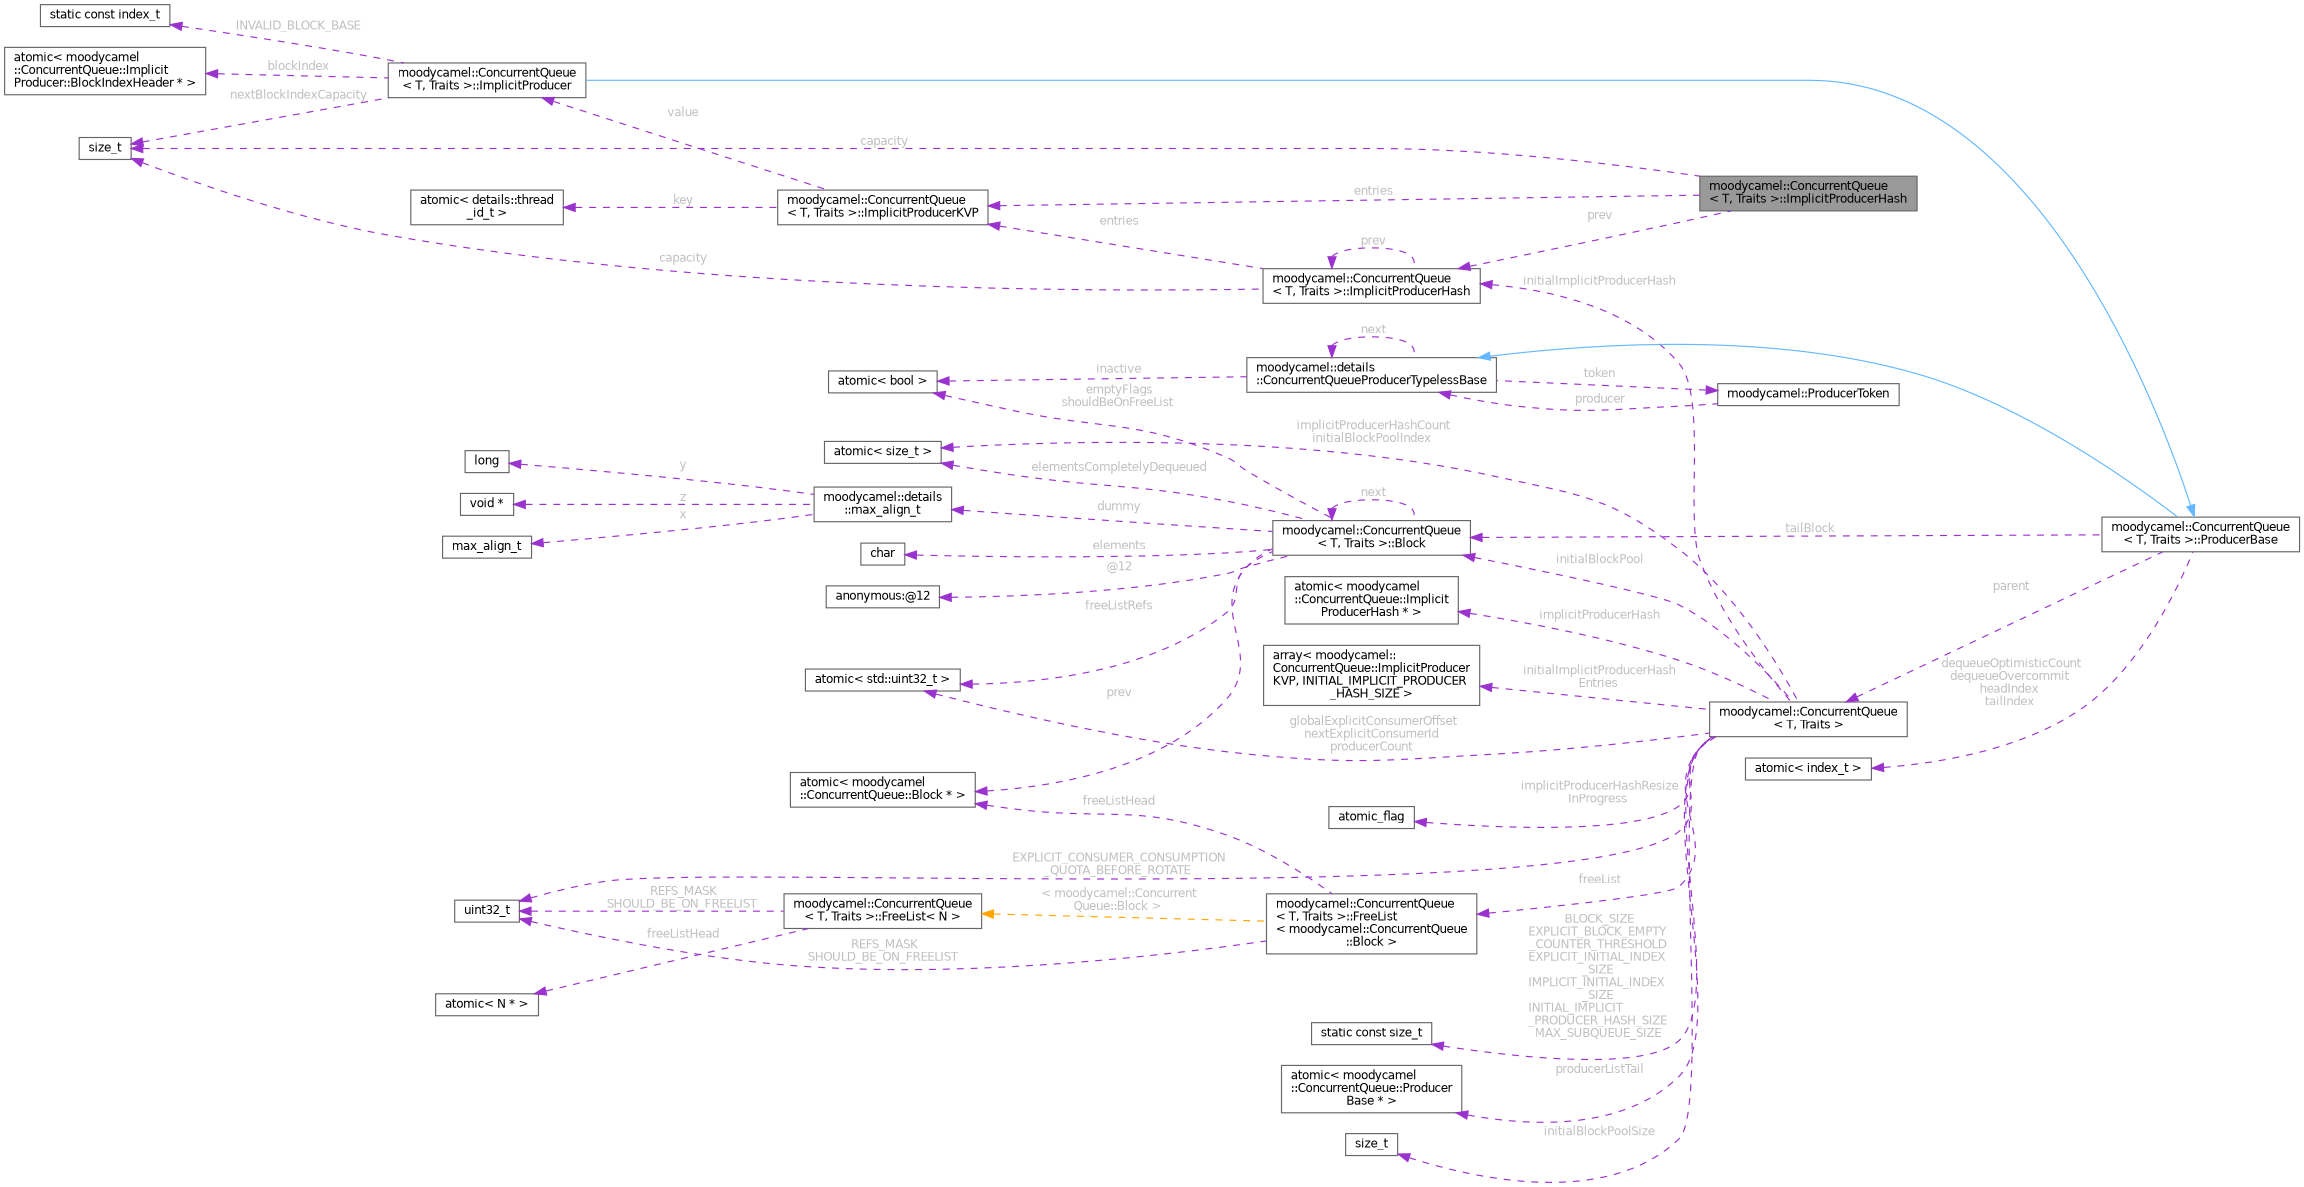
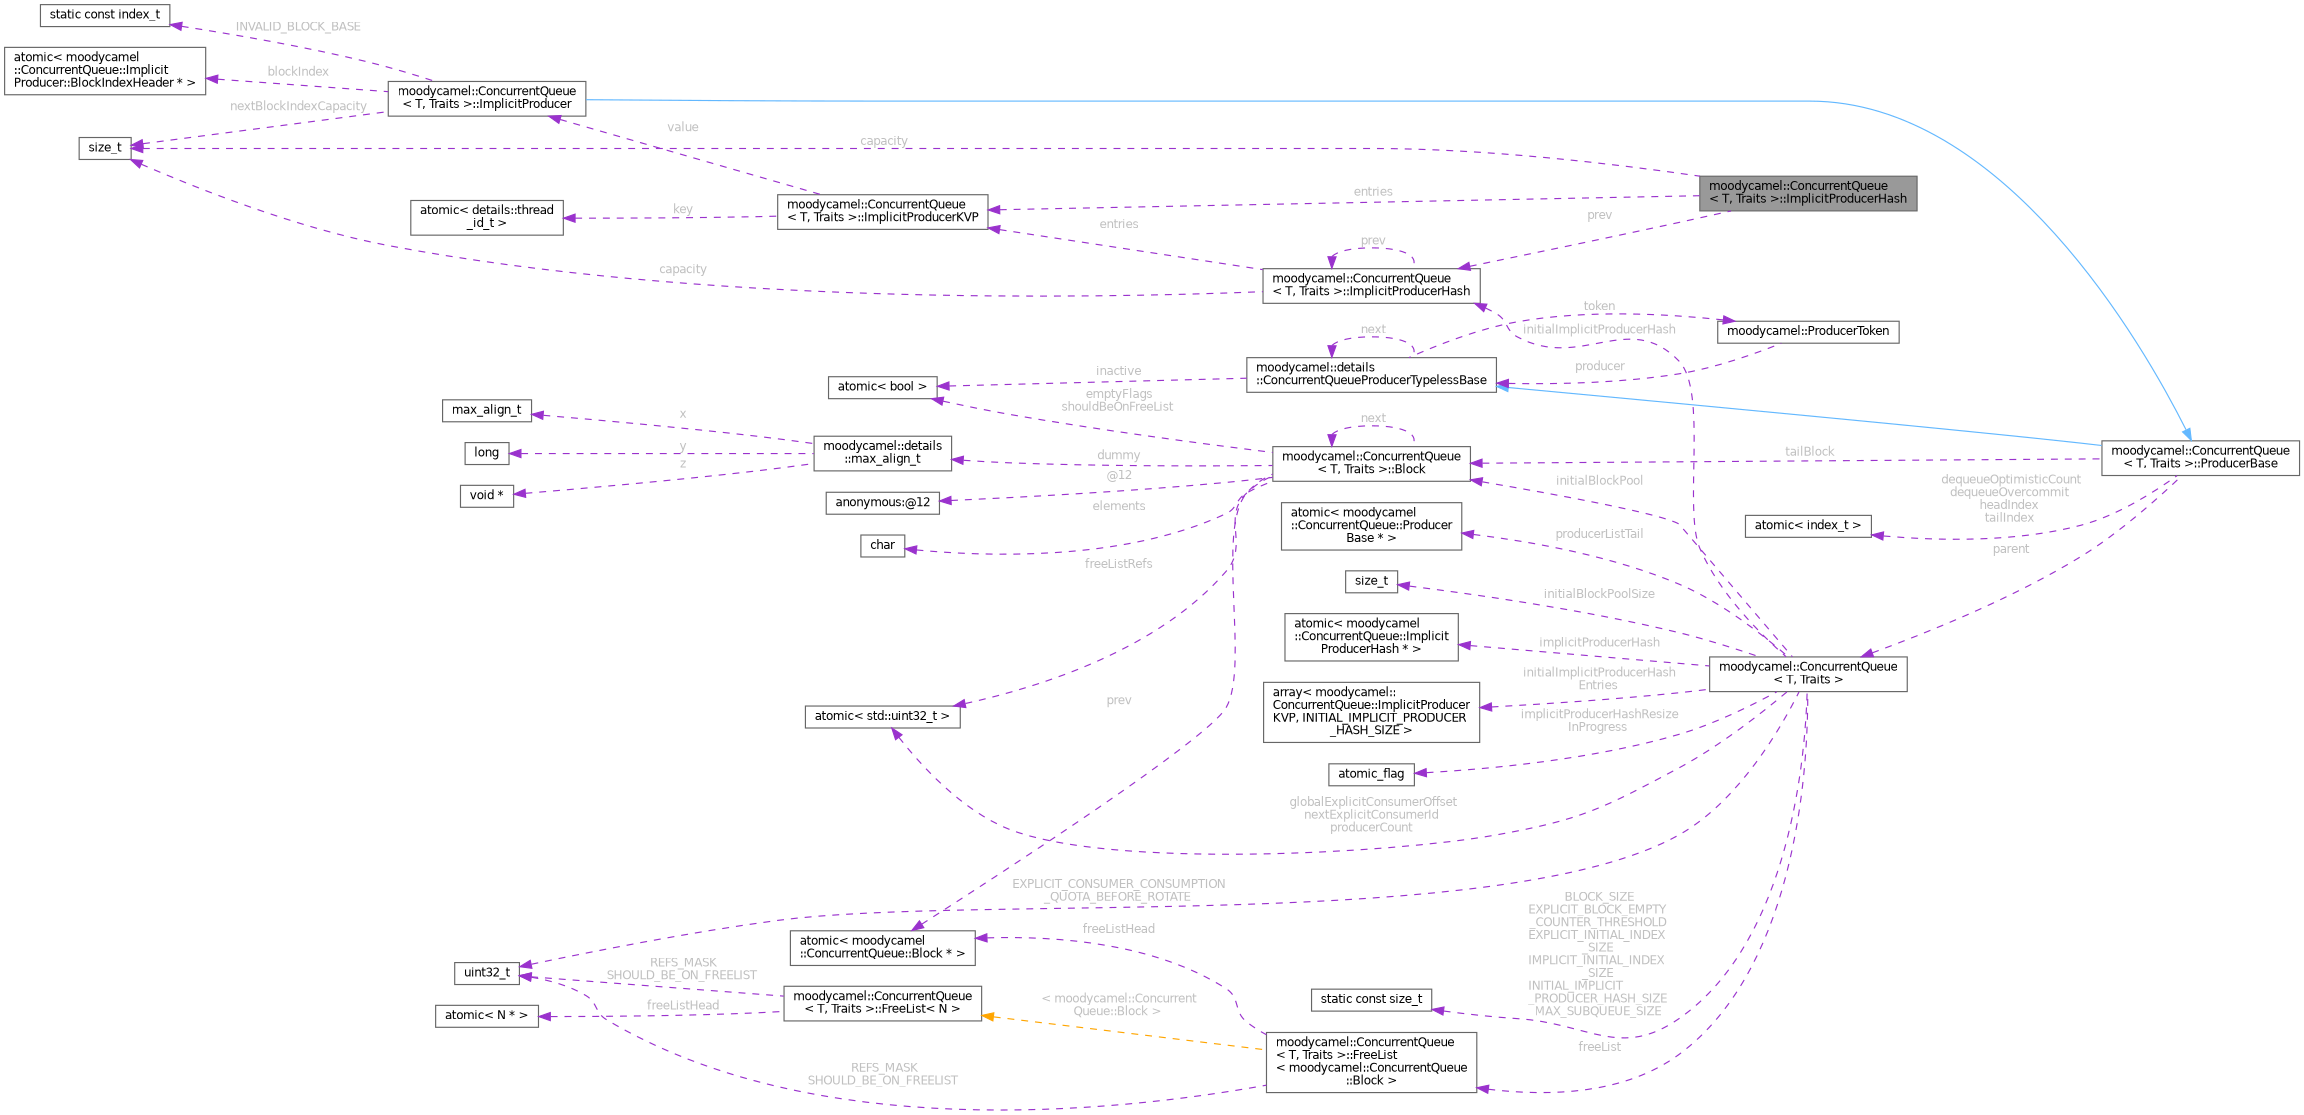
  digraph {
    rankdir=LR
    node [color=gray40 fillcolor=white fontname=Helvetica fontsize=10 shape=box style=filled]
    edge [color=darkorchid3 dir=back fontcolor=grey fontname=Helvetica fontsize=10 labelfontname=Helvetica labelfontsize=10 style=dashed]
    n1 [fillcolor=grey60 fontcolor=black height=0.2 label="moodycamel::ConcurrentQueue\l\< T, Traits \>::ImplicitProducerHash" width=0.4]
    n2 [height=0.2 label=size_t width=0.4]
    n3 [height=0.2 label="moodycamel::ConcurrentQueue\l\< T, Traits \>::ImplicitProducer" width=0.4]
    n4 [height=0.2 label="moodycamel::ConcurrentQueue\l\< T, Traits \>::ImplicitProducerHash" width=0.4]
    n5 [height=0.2 label="moodycamel::ConcurrentQueue\l\< T, Traits \>::ImplicitProducerKVP" width=0.4]
    n6 [height=0.2 label="moodycamel::ConcurrentQueue\l\< T, Traits \>" width=0.4]
    n7 [height=0.2 label="atomic\< details::thread\l_id_t \>" width=0.4]
    n8 [height=0.2 label="moodycamel::ConcurrentQueue\l\< T, Traits \>::ProducerBase" width=0.4]
    n9 [height=0.2 label="moodycamel::details\l::ConcurrentQueueProducerTypelessBase" width=0.4]
    n10 [height=0.2 label="moodycamel::ProducerToken" width=0.4]
    n11 [height=0.2 label="atomic\< bool \>" width=0.4]
    n12 [height=0.2 label="moodycamel::ConcurrentQueue\l\< T, Traits \>::Block" width=0.4]
    n13 [height=0.2 label="atomic\< index_t \>" width=0.4]
    n14 [height=0.2 label=char width=0.4]
    n15 [height=0.2 label="moodycamel::details\l::max_align_t" width=0.4]
    n16 [height=0.2 label=max_align_t width=0.4]
    n17 [height=0.2 label=long width=0.4]
    n18 [height=0.2 label="void *" width=0.4]
    n19 [height=0.2 label="anonymous:@12" width=0.4]
-   n20 [height=0.2 label="atomic\< size_t \>" width=0.4]
    n21 [height=0.2 label="atomic\< std::uint32_t \>" width=0.4]
    n22 [height=0.2 label="atomic\< moodycamel\l::ConcurrentQueue::Block * \>" width=0.4]
    n23 [height=0.2 label="moodycamel::ConcurrentQueue\l\< T, Traits \>::FreeList\l\< moodycamel::ConcurrentQueue\l::Block \>" width=0.4]
    n24 [height=0.2 label="static const size_t" width=0.4]
    n25 [height=0.2 label=uint32_t width=0.4]
    n26 [height=0.2 label="moodycamel::ConcurrentQueue\l\< T, Traits \>::FreeList\< N \>" width=0.4]
    n27 [height=0.2 label="atomic\< moodycamel\l::ConcurrentQueue::Producer\lBase * \>" width=0.4]
    n28 [height=0.2 label=size_t width=0.4]
    n29 [height=0.2 label="atomic\< N * \>" width=0.4]
    n30 [height=0.2 label="atomic\< moodycamel\l::ConcurrentQueue::Implicit\lProducerHash * \>" width=0.4]
    n31 [height=0.2 label="array\< moodycamel::\lConcurrentQueue::ImplicitProducer\lKVP, INITIAL_IMPLICIT_PRODUCER\l_HASH_SIZE \>" width=0.4]
    n32 [height=0.2 label=atomic_flag width=0.4]
    n33 [height=0.2 label="static const index_t" width=0.4]
    n34 [height=0.2 label="atomic\< moodycamel\l::ConcurrentQueue::Implicit\lProducer::BlockIndexHeader * \>" width=0.4]
    n2 -> n1 [label=" capacity"]
    n2 -> n3 [label=" nextBlockIndexCapacity"]
    n2 -> n4 [label=" capacity"]
    n3 -> n5 [label=" value"]
    n4 -> n1 [label=" prev"]
    n4 -> n4 [label=" prev"]
    n4 -> n6 [label=" initialImplicitProducerHash"]
    n5 -> n1 [label=" entries"]
    n5 -> n4 [label=" entries"]
    n6 -> n8 [label=" parent"]
    n7 -> n5 [label=" key"]
    n8 -> n3 [color=steelblue1 style=solid fontcolor=""]
    n9 -> n8 [color=steelblue1 style=solid fontcolor=""]
    n9 -> n9 [label=" next"]
    n9 -> n10 [label=" producer"]
    n10 -> n9 [label=" token"]
    n11 -> n9 [label=" inactive"]
    n11 -> n12 [label=" emptyFlags\nshouldBeOnFreeList"]
    n12 -> n6 [label=" initialBlockPool"]
    n12 -> n8 [label=" tailBlock"]
    n12 -> n12 [label=" next"]
    n13 -> n8 [label=" dequeueOptimisticCount\ndequeueOvercommit\nheadIndex\ntailIndex"]
    n14 -> n12 [label=" elements"]
    n15 -> n12 [label=" dummy"]
    n16 -> n15 [label=" x"]
    n17 -> n15 [label=" y"]
    n18 -> n15 [label=" z"]
    n19 -> n12 [label=" @12"]
-   n20 -> n6 [label=" implicitProducerHashCount\ninitialBlockPoolIndex"]
-   n20 -> n12 [label=" elementsCompletelyDequeued"]
    n21 -> n6 [label=" globalExplicitConsumerOffset\nnextExplicitConsumerId\nproducerCount"]
    n21 -> n12 [label=" freeListRefs"]
    n22 -> n12 [label=" prev"]
    n22 -> n23 [label=" freeListHead"]
    n23 -> n6 [label=" freeList"]
    n24 -> n6 [label=" BLOCK_SIZE\nEXPLICIT_BLOCK_EMPTY\l_COUNTER_THRESHOLD\nEXPLICIT_INITIAL_INDEX\l_SIZE\nIMPLICIT_INITIAL_INDEX\l_SIZE\nINITIAL_IMPLICIT\l_PRODUCER_HASH_SIZE\nMAX_SUBQUEUE_SIZE"]
    n25 -> n6 [label=" EXPLICIT_CONSUMER_CONSUMPTION\l_QUOTA_BEFORE_ROTATE"]
    n25 -> n23 [label=" REFS_MASK\nSHOULD_BE_ON_FREELIST"]
    n25 -> n26 [label=" REFS_MASK\nSHOULD_BE_ON_FREELIST"]
    n26 -> n23 [color=orange label=" \< moodycamel::Concurrent\lQueue::Block \>"]
    n27 -> n6 [label=" producerListTail"]
    n28 -> n6 [label=" initialBlockPoolSize"]
    n29 -> n26 [label=" freeListHead"]
    n30 -> n6 [label=" implicitProducerHash"]
    n31 -> n6 [label=" initialImplicitProducerHash\lEntries"]
    n32 -> n6 [label=" implicitProducerHashResize\lInProgress"]
    n33 -> n3 [label=" INVALID_BLOCK_BASE"]
    n34 -> n3 [label=" blockIndex"]
  }
